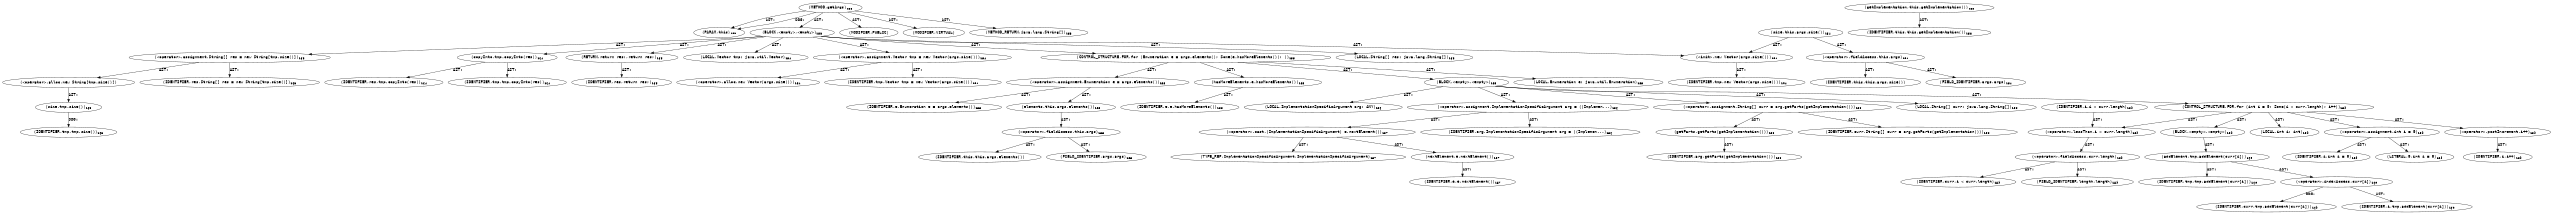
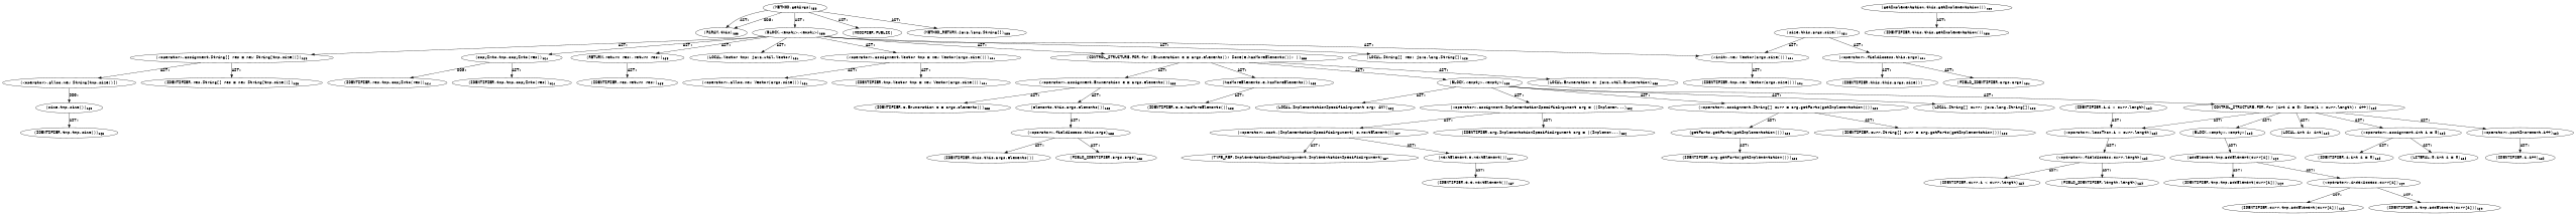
  digraph {
    fontname="DejaVu Sans Mono"
    node [fontname="DejaVu Sans Mono"]
    edge [fontname="DejaVu Sans Mono"]
    n1 [label=<(METHOD,getArgs)<SUB>153</SUB>>]
    n2 [label=<(PARAM,this)<SUB>153</SUB>>]
    n3 [label=<(BLOCK,&lt;empty&gt;,&lt;empty&gt;)<SUB>153</SUB>>]
    n4 [label=<(MODIFIER,PUBLIC)>]
-   n5 [label=<(MODIFIER,VIRTUAL)>]
    n6 [label=<(METHOD_RETURN,java.lang.String[])<SUB>153</SUB>>]
    n7 [label=<(LOCAL,Vector tmp: java.util.Vector)<SUB>154</SUB>>]
    n8 [label=<(&lt;operator&gt;.assignment,Vector tmp = new Vector(args.size()))<SUB>154</SUB>>]
    n9 [label=<(&lt;init&gt;,new Vector(args.size()))<SUB>154</SUB>>]
    n10 [label=<(CONTROL_STRUCTURE,FOR,for (Enumeration e = args.elements(); Some(e.hasMoreElements()); ))<SUB>155</SUB>>]
    n11 [label=<(LOCAL,String[] res: java.lang.String[])<SUB>163</SUB>>]
    n12 [label=<(&lt;operator&gt;.assignment,String[] res = new String[tmp.size()])<SUB>163</SUB>>]
    n13 [label=<(copyInto,tmp.copyInto(res))<SUB>164</SUB>>]
    n14 [label=<(RETURN,return res;,return res;)<SUB>165</SUB>>]
    n15 [label=<(IDENTIFIER,tmp,Vector tmp = new Vector(args.size()))<SUB>154</SUB>>]
    n16 [label=<(&lt;operator&gt;.alloc,new Vector(args.size()))<SUB>154</SUB>>]
    n17 [label=<(IDENTIFIER,tmp,new Vector(args.size()))<SUB>104</SUB>>]
    n18 [label=<(LOCAL,Enumeration e: java.util.Enumeration)<SUB>155</SUB>>]
    n19 [label=<(&lt;operator&gt;.assignment,Enumeration e = args.elements())<SUB>155</SUB>>]
    n20 [label=<(hasMoreElements,e.hasMoreElements())<SUB>155</SUB>>]
    n21 [label=<(BLOCK,&lt;empty&gt;,&lt;empty&gt;)<SUB>155</SUB>>]
    n22 [label=<(IDENTIFIER,res,String[] res = new String[tmp.size()])<SUB>163</SUB>>]
    n23 [label=<(&lt;operator&gt;.alloc,new String[tmp.size()])>]
    n24 [label=<(IDENTIFIER,tmp,tmp.copyInto(res))<SUB>164</SUB>>]
    n25 [label=<(IDENTIFIER,res,tmp.copyInto(res))<SUB>164</SUB>>]
    n26 [label=<(IDENTIFIER,res,return res;)<SUB>165</SUB>>]
    n27 [label=<(size,this.args.size())<SUB>154</SUB>>]
    n28 [label=<(&lt;operator&gt;.fieldAccess,this.args)<SUB>154</SUB>>]
    n29 [label=<(IDENTIFIER,this,this.args.size())>]
    n30 [label=<(FIELD_IDENTIFIER,args,args)<SUB>154</SUB>>]
    n31 [label=<(IDENTIFIER,e,Enumeration e = args.elements())<SUB>155</SUB>>]
    n32 [label=<(elements,this.args.elements())<SUB>155</SUB>>]
    n33 [label=<(IDENTIFIER,e,e.hasMoreElements())<SUB>155</SUB>>]
    n34 [label=<(LOCAL,ImplementationSpecificArgument arg: ANY)<SUB>156</SUB>>]
    n35 [label=<(&lt;operator&gt;.assignment,ImplementationSpecificArgument arg = ((Implemen...)<SUB>156</SUB>>]
    n36 [label=<(LOCAL,String[] curr: java.lang.String[])<SUB>158</SUB>>]
    n37 [label=<(&lt;operator&gt;.assignment,String[] curr = arg.getParts(getImplementation()))<SUB>158</SUB>>]
    n38 [label=<(CONTROL_STRUCTURE,FOR,for (int i = 0; Some(i &lt; curr.length); i++))<SUB>159</SUB>>]
    n39 [label=<(&lt;operator&gt;.fieldAccess,this.args)<SUB>155</SUB>>]
    n40 [label=<(IDENTIFIER,this,this.args.elements())>]
    n41 [label=<(FIELD_IDENTIFIER,args,args)<SUB>155</SUB>>]
    n42 [label=<(IDENTIFIER,arg,ImplementationSpecificArgument arg = ((Implemen...)<SUB>156</SUB>>]
    n43 [label=<(&lt;operator&gt;.cast,(ImplementationSpecificArgument) e.nextElement())<SUB>157</SUB>>]
    n44 [label=<(IDENTIFIER,curr,String[] curr = arg.getParts(getImplementation()))<SUB>158</SUB>>]
    n45 [label=<(getParts,getParts(getImplementation()))<SUB>158</SUB>>]
    n46 [label=<(LOCAL,int i: int)<SUB>159</SUB>>]
    n47 [label=<(&lt;operator&gt;.assignment,int i = 0)<SUB>159</SUB>>]
    n48 [label=<(&lt;operator&gt;.lessThan,i &lt; curr.length)<SUB>159</SUB>>]
    n49 [label=<(&lt;operator&gt;.postIncrement,i++)<SUB>159</SUB>>]
    n50 [label=<(BLOCK,&lt;empty&gt;,&lt;empty&gt;)<SUB>159</SUB>>]
    n51 [label=<(TYPE_REF,ImplementationSpecificArgument,ImplementationSpecificArgument)<SUB>157</SUB>>]
    n52 [label=<(nextElement,e.nextElement())<SUB>157</SUB>>]
    n53 [label=<(IDENTIFIER,e,e.nextElement())<SUB>157</SUB>>]
    n54 [label=<(IDENTIFIER,arg,getParts(getImplementation()))<SUB>158</SUB>>]
    n55 [label=<(getImplementation,this.getImplementation())<SUB>158</SUB>>]
    n56 [label=<(IDENTIFIER,this,this.getImplementation())<SUB>158</SUB>>]
    n57 [label=<(IDENTIFIER,i,int i = 0)<SUB>159</SUB>>]
    n58 [label=<(LITERAL,0,int i = 0)<SUB>159</SUB>>]
    n59 [label=<(&lt;operator&gt;.fieldAccess,curr.length)<SUB>159</SUB>>]
    n60 [label=<(IDENTIFIER,i,i++)<SUB>159</SUB>>]
    n61 [label=<(addElement,tmp.addElement(curr[i]))<SUB>160</SUB>>]
    n62 [label=<(IDENTIFIER,i,i &lt; curr.length)<SUB>159</SUB>>]
    n63 [label=<(IDENTIFIER,curr,i &lt; curr.length)<SUB>159</SUB>>]
    n64 [label=<(FIELD_IDENTIFIER,length,length)<SUB>159</SUB>>]
    n65 [label=<(IDENTIFIER,tmp,tmp.addElement(curr[i]))<SUB>160</SUB>>]
    n66 [label=<(&lt;operator&gt;.indexAccess,curr[i])<SUB>160</SUB>>]
    n67 [label=<(IDENTIFIER,curr,tmp.addElement(curr[i]))<SUB>169</SUB>>]
    n68 [label=<(IDENTIFIER,i,tmp.addElement(curr[i]))<SUB>160</SUB>>]
    n69 [label=<(size,tmp.size())<SUB>163</SUB>>]
    n70 [label=<(IDENTIFIER,tmp,tmp.size())<SUB>163</SUB>>]
    n1 -> n2 [label="AST: "]
    n1 -> n2 [label="DDG: "]
    n1 -> n3 [label="AST: "]
    n1 -> n4 [label="AST: "]
-   n1 -> n5 [label="AST: "]
    n1 -> n6 [label="AST: "]
    n3 -> n7 [label="AST: "]
    n3 -> n8 [label="AST: "]
    n3 -> n9 [label="AST: "]
    n3 -> n10 [label="AST: "]
    n3 -> n11 [label="AST: "]
    n3 -> n12 [label="AST: "]
    n3 -> n13 [label="AST: "]
    n3 -> n14 [label="AST: "]
    n8 -> n15 [label="AST: "]
    n8 -> n16 [label="AST: "]
    n9 -> n17 [label="AST: "]
    n10 -> n18 [label="AST: "]
    n10 -> n19 [label="AST: "]
    n10 -> n20 [label="AST: "]
    n10 -> n21 [label="AST: "]
    n12 -> n22 [label="AST: "]
    n12 -> n23 [label="AST: "]
    n13 -> n24 [label="AST: "]
-   n13 -> n25 [label="AST: "]
+   n13 -> n25 [label="DDG: "]
    n14 -> n26 [label="AST: "]
    n19 -> n31 [label="AST: "]
    n19 -> n32 [label="AST: "]
    n20 -> n33 [label="AST: "]
    n21 -> n34 [label="AST: "]
    n21 -> n35 [label="AST: "]
    n21 -> n36 [label="AST: "]
    n21 -> n37 [label="AST: "]
    n21 -> n38 [label="AST: "]
-   n23 -> n69 [label="AST: "]
+   n23 -> n69 [label="DDG: "]
    n27 -> n9 [label="AST: "]
    n27 -> n28 [label="AST: "]
    n28 -> n29 [label="AST: "]
    n28 -> n30 [label="AST: "]
    n32 -> n39 [label="AST: "]
    n35 -> n42 [label="AST: "]
    n35 -> n43 [label="AST: "]
    n37 -> n44 [label="AST: "]
    n37 -> n45 [label="AST: "]
    n38 -> n46 [label="AST: "]
    n38 -> n47 [label="AST: "]
    n38 -> n48 [label="AST: "]
    n38 -> n49 [label="AST: "]
    n38 -> n50 [label="AST: "]
    n39 -> n40 [label="AST: "]
    n39 -> n41 [label="AST: "]
    n43 -> n51 [label="AST: "]
    n43 -> n52 [label="AST: "]
    n45 -> n54 [label="AST: "]
    n47 -> n57 [label="AST: "]
    n47 -> n58 [label="AST: "]
    n48 -> n59 [label="AST: "]
    n49 -> n60 [label="AST: "]
    n50 -> n61 [label="AST: "]
    n52 -> n53 [label="AST: "]
    n55 -> n56 [label="AST: "]
    n59 -> n63 [label="AST: "]
    n59 -> n64 [label="AST: "]
    n61 -> n65 [label="AST: "]
    n61 -> n66 [label="AST: "]
    n62 -> n48 [label="AST: "]
-   n66 -> n67 [label="DDG: "]
+   n66 -> n67 [label="AST: "]
    n66 -> n68 [label="AST: "]
-   n69 -> n70 [label="DDG: "]
+   n69 -> n70 [label="AST: "]
  }
